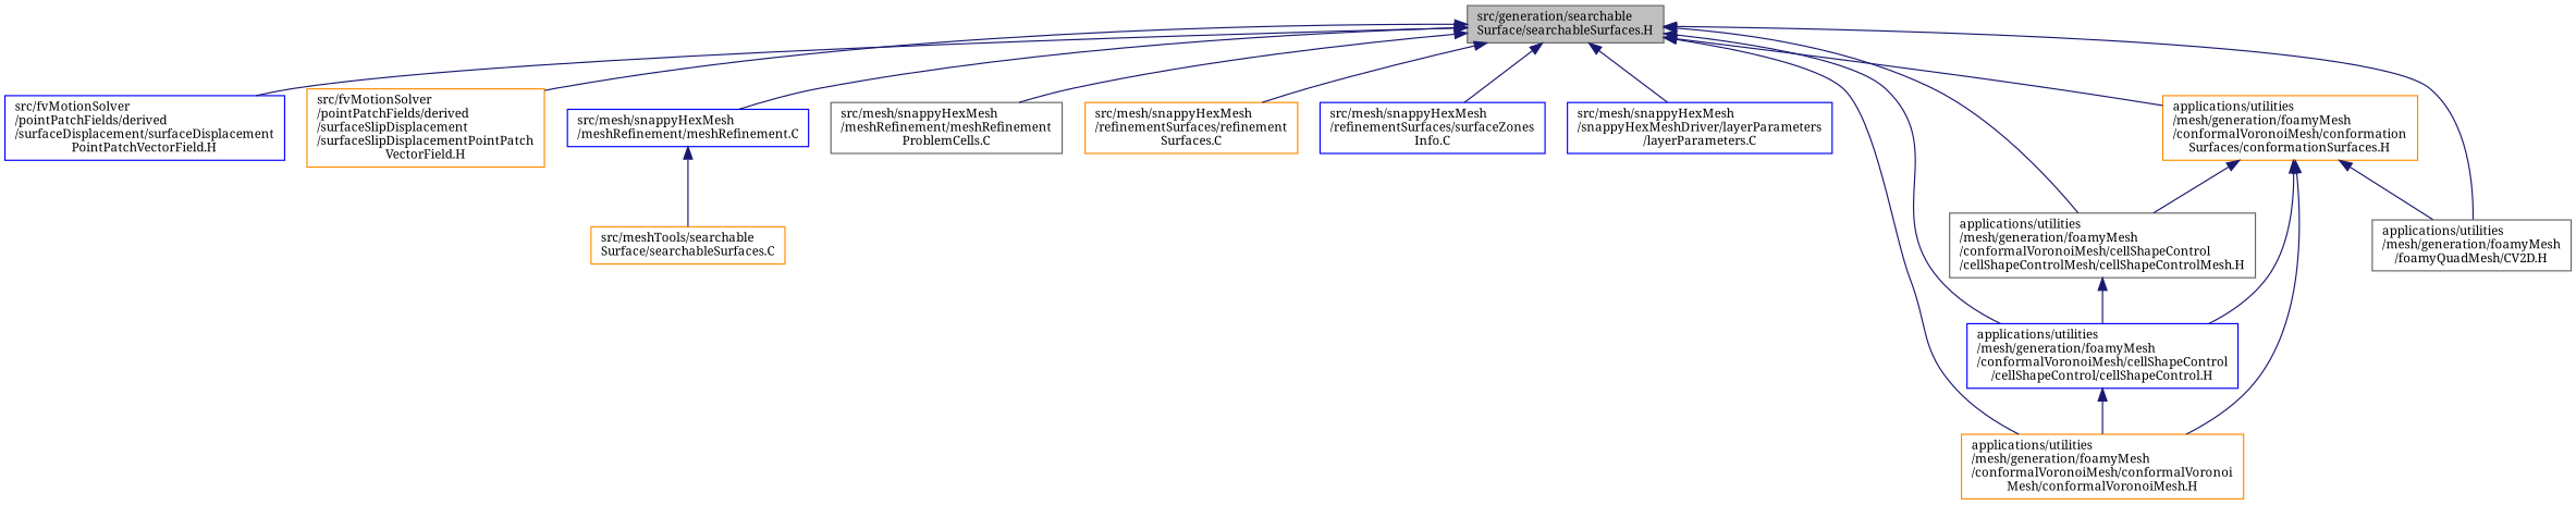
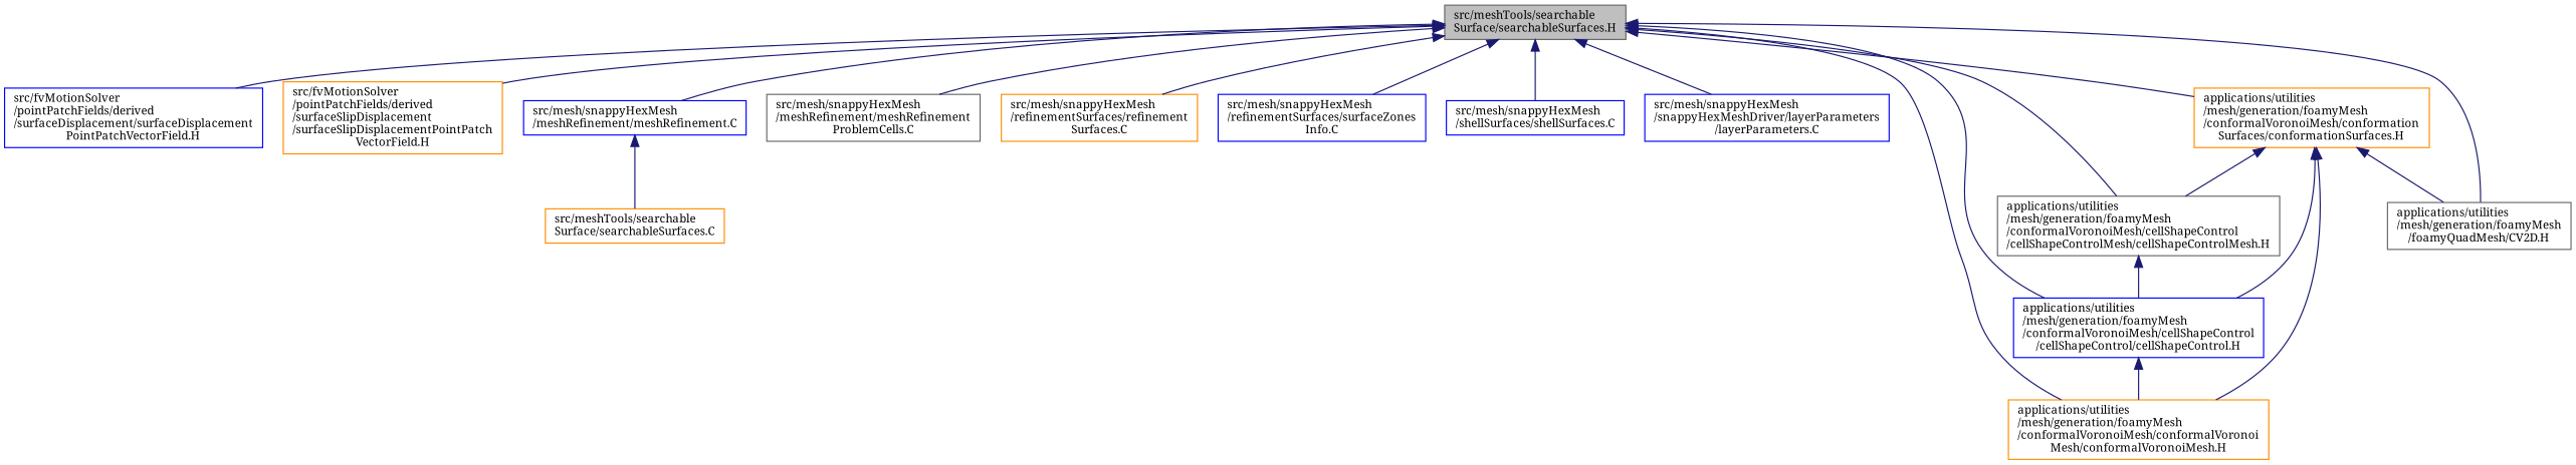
  digraph {
    fontname="Noto Serif"
    node [color=blue fontname="Noto Serif" fontsize=10 shape=record]
    edge [color=midnightblue dir=back fontname="Noto Serif" fontsize=10 labelfontname=Helvetica labelfontsize=10 style=solid]
-   n1 [color=gray40 fillcolor=grey75 fontcolor=black height=0.2 label="src/generation/searchable\lSurface/searchableSurfaces.H" style=filled width=0.4]
+   n1 [color=gray40 fillcolor=grey75 fontcolor=black height=0.2 label="src/meshTools/searchable\lSurface/searchableSurfaces.H" style=filled width=0.4]
    n2 [height=0.2 label="src/fvMotionSolver\l/pointPatchFields/derived\l/surfaceDisplacement/surfaceDisplacement\lPointPatchVectorField.H" width=0.4]
    n3 [color=darkorange height=0.2 label="src/fvMotionSolver\l/pointPatchFields/derived\l/surfaceSlipDisplacement\l/surfaceSlipDisplacementPointPatch\lVectorField.H" width=0.4]
    n4 [height=0.2 label="src/mesh/snappyHexMesh\l/meshRefinement/meshRefinement.C" width=0.4]
    n5 [color=gray40 height=0.2 label="src/mesh/snappyHexMesh\l/meshRefinement/meshRefinement\lProblemCells.C" width=0.4]
    n6 [color=darkorange height=0.2 label="src/mesh/snappyHexMesh\l/refinementSurfaces/refinement\lSurfaces.C" width=0.4]
    n7 [height=0.2 label="src/mesh/snappyHexMesh\l/refinementSurfaces/surfaceZones\lInfo.C" width=0.4]
+   n8 [height=0.2 label="src/mesh/snappyHexMesh\l/shellSurfaces/shellSurfaces.C" width=0.4]
    n9 [height=0.2 label="src/mesh/snappyHexMesh\l/snappyHexMeshDriver/layerParameters\l/layerParameters.C" width=0.4]
    n10 [height=0.2 label="applications/utilities\l/mesh/generation/foamyMesh\l/conformalVoronoiMesh/cellShapeControl\l/cellShapeControl/cellShapeControl.H" width=0.4]
    n11 [color=darkorange height=0.2 label="applications/utilities\l/mesh/generation/foamyMesh\l/conformalVoronoiMesh/conformalVoronoi\lMesh/conformalVoronoiMesh.H" width=0.4]
    n12 [color=gray40 height=0.2 label="applications/utilities\l/mesh/generation/foamyMesh\l/conformalVoronoiMesh/cellShapeControl\l/cellShapeControlMesh/cellShapeControlMesh.H" width=0.4]
    n13 [color=darkorange height=0.2 label="applications/utilities\l/mesh/generation/foamyMesh\l/conformalVoronoiMesh/conformation\lSurfaces/conformationSurfaces.H" width=0.4]
    n14 [color=gray40 height=0.2 label="applications/utilities\l/mesh/generation/foamyMesh\l/foamyQuadMesh/CV2D.H" width=0.4]
    n15 [color=darkorange height=0.2 label="src/meshTools/searchable\lSurface/searchableSurfaces.C" width=0.4]
    n1 -> n2
    n1 -> n3
    n1 -> n4
    n1 -> n5
    n1 -> n6
    n1 -> n7
+   n1 -> n8
    n1 -> n9
    n1 -> n10
    n1 -> n11
    n1 -> n12
    n1 -> n13
    n1 -> n14
    n4 -> n15
    n10 -> n11
    n12 -> n10
    n13 -> n10
    n13 -> n11
    n13 -> n12
    n13 -> n14
  }
